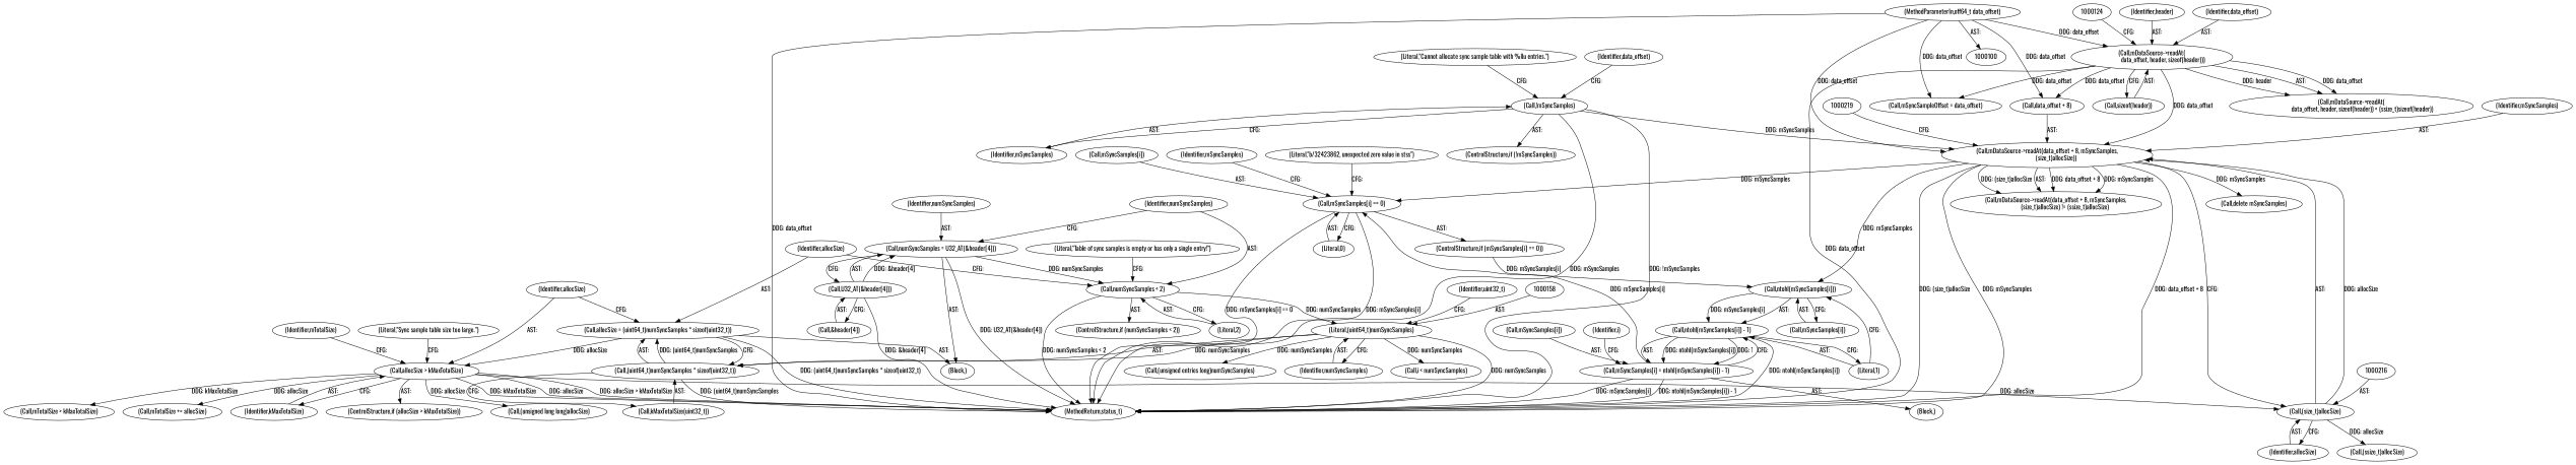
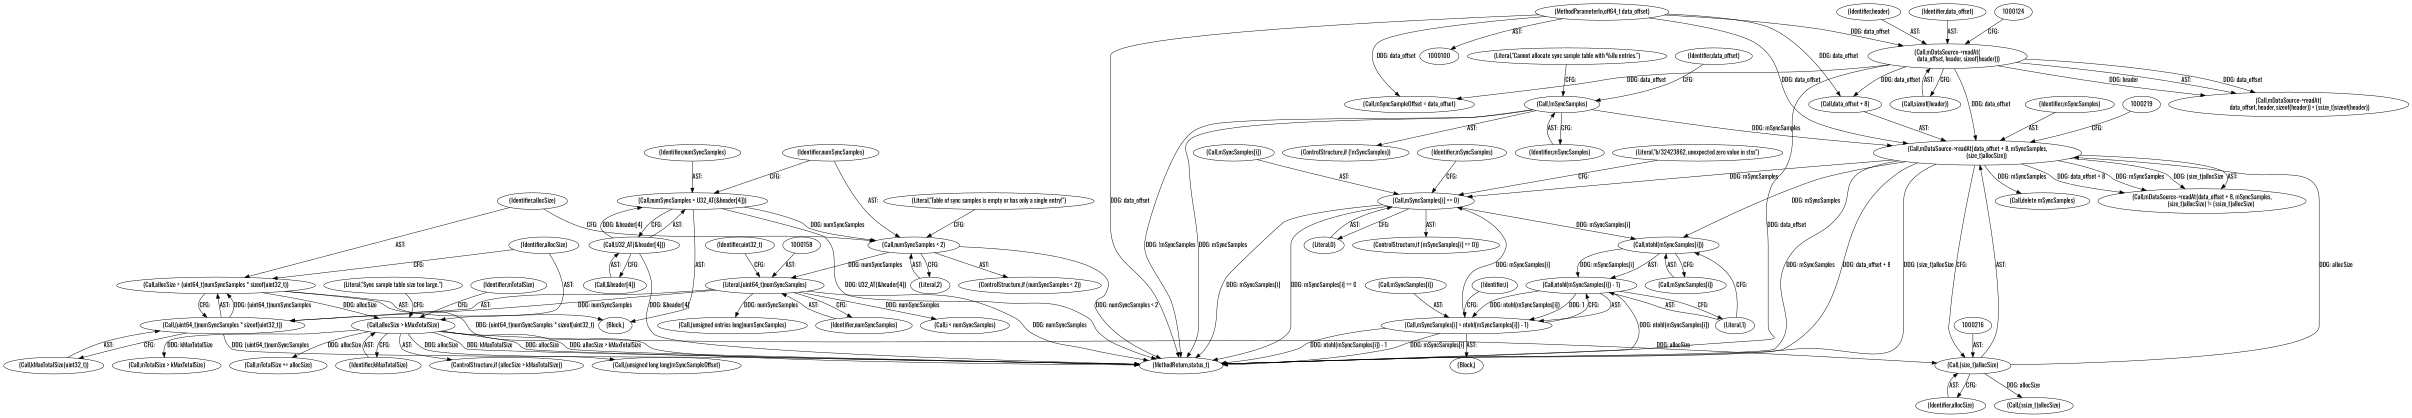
  digraph {
    fontname=Oswald
    node [fontname=Oswald]
    edge [fontname=Oswald]
    n1 [label="(Call,mSyncSamples[i] == 0)"]
    n2 [label="(Call,ntohl(mSyncSamples[i]))"]
    n3 [label="(Literal,0)"]
    n4 [label="(ControlStructure,if (mSyncSamples[i] == 0))"]
    n5 [label="(MethodReturn,status_t)"]
    n6 [label="(Call,ntohl(mSyncSamples[i]) - 1)"]
    n7 [label="(Call,mSyncSamples[i])"]
    n8 [label="(Call,mSyncSamples[i] = ntohl(mSyncSamples[i]) - 1)"]
    n9 [label="(Block,)"]
    n10 [label="(Literal,1)"]
    n11 [label="(Call,mDataSource->readAt(data_offset + 8, mSyncSamples,\n             (size_t)allocSize))"]
    n12 [label="(Call,(size_t)allocSize)"]
    n13 [label="(Call,delete mSyncSamples)"]
    n14 [label="(Call,mDataSource->readAt(data_offset + 8, mSyncSamples,\n             (size_t)allocSize) != (ssize_t)allocSize)"]
    n15 [label="(Identifier,allocSize)"]
    n16 [label="(Call,(ssize_t)allocSize)"]
    n17 [label="(Call,mDataSource->readAt(\n                data_offset, header, sizeof(header)))"]
    n18 [label="(Call,mDataSource->readAt(\n                data_offset, header, sizeof(header)) < (ssize_t)sizeof(header))"]
    n19 [label="(Call,data_offset + 8)"]
    n20 [label="(Call,mSyncSampleOffset = data_offset)"]
    n21 [label="(Call,sizeof(header))"]
    n22 [label="(MethodParameterIn,off64_t data_offset)"]
    1000100
    n24 [label="(Call,!mSyncSamples)"]
    n25 [label="(ControlStructure,if (!mSyncSamples))"]
    n26 [label="(Identifier,mSyncSamples)"]
    n27 [label="(Call,allocSize > kMaxTotalSize)"]
    n28 [label="(Call,mTotalSize > kMaxTotalSize)"]
    n29 [label="(Call,mTotalSize += allocSize)"]
    n30 [label="(Identifier,kMaxTotalSize)"]
    n31 [label="(ControlStructure,if (allocSize > kMaxTotalSize))"]
-   n32 [label="(Call,(unsigned long long)allocSize)"]
+   n32 [label="(Call,(unsigned long long)mSyncSampleOffset)"]
    n33 [label="(Call,allocSize = (uint64_t)numSyncSamples * sizeof(uint32_t))"]
    n34 [label="(Call,(uint64_t)numSyncSamples * sizeof(uint32_t))"]
    n35 [label="(Block,)"]
    n36 [label="(Call,kMaxTotalSize(uint32_t))"]
    n37 [label="(Literal,(uint64_t)numSyncSamples)"]
    n38 [label="(Call,(unsigned entries long)numSyncSamples)"]
    n39 [label="(Identifier,numSyncSamples)"]
    n40 [label="(Call,i < numSyncSamples)"]
    n41 [label="(Call,numSyncSamples < 2)"]
    n42 [label="(ControlStructure,if (numSyncSamples < 2))"]
    n43 [label="(Literal,2)"]
    n44 [label="(Call,numSyncSamples = U32_AT(&header[4]))"]
    n45 [label="(Call,U32_AT(&header[4]))"]
    n46 [label="(Call,&header[4])"]
    n47 [label="(Call,mSyncSamples[i])"]
    n48 [label="(Identifier,mSyncSamples)"]
    n49 [label="(Identifier,data_offset)"]
    n50 [label="(Identifier,allocSize)"]
    n51 [label="(Literal,\"b/32423862, unexpected zero value in stss\")"]
    n52 [label="(Identifier,numSyncSamples)"]
    n53 [label="(Call,mSyncSamples[i])"]
    n54 [label="(Identifier,header)"]
    n55 [label="(Identifier,allocSize)"]
    n56 [label="(Identifier,data_offset)"]
    n57 [label="(Identifier,uint32_t)"]
    n58 [label="(Identifier,mSyncSamples)"]
    n59 [label="(Identifier,numSyncSamples)"]
    n60 [label="(Literal,\"Sync sample table size too large.\")"]
    n61 [label="(Literal,\"Cannot allocate sync sample table with %llu entries.\")"]
    n62 [label="(Identifier,i)"]
    n63 [label="(Literal,\"Table of sync samples is empty or has only a single entry!\")"]
    n64 [label="(Identifier,mTotalSize)"]
    1000219
    1000124
    1000216
    1000158
-   n4 -> n2 [label="DDG: mSyncSamples[i]"]
+   n1 -> n2 [label="DDG: mSyncSamples[i]"]
    n1 -> n3 [label="CFG: "]
    n1 -> n4 [label="AST: "]
    n1 -> n5 [label="DDG: mSyncSamples[i]"]
    n1 -> n5 [label="DDG: mSyncSamples[i] == 0"]
    n2 -> n6 [label="AST: "]
    n2 -> n6 [label="DDG: mSyncSamples[i]"]
    n2 -> n7 [label="CFG: "]
    n3 -> n1 [label="AST: "]
    n6 -> n5 [label="DDG: ntohl(mSyncSamples[i])"]
    n6 -> n8 [label="AST: "]
    n6 -> n8 [label="DDG: ntohl(mSyncSamples[i])"]
    n6 -> n8 [label="DDG: 1"]
    n6 -> n10 [label="CFG: "]
    n7 -> n2 [label="AST: "]
    n8 -> n1 [label="DDG: mSyncSamples[i]"]
    n8 -> n5 [label="DDG: mSyncSamples[i]"]
    n8 -> n5 [label="DDG: ntohl(mSyncSamples[i]) - 1"]
    n8 -> n6 [label="CFG: "]
    n8 -> n9 [label="AST: "]
    n10 -> n2 [label="CFG: "]
    n10 -> n6 [label="AST: "]
    n11 -> n1 [label="DDG: mSyncSamples"]
    n11 -> n2 [label="DDG: mSyncSamples"]
    n11 -> n5 [label="DDG: mSyncSamples"]
    n11 -> n5 [label="DDG: data_offset + 8"]
    n11 -> n5 [label="DDG: (size_t)allocSize"]
    n11 -> n12 [label="CFG: "]
    n11 -> n13 [label="DDG: mSyncSamples"]
    n11 -> n14 [label="AST: "]
    n11 -> n14 [label="DDG: data_offset + 8"]
    n11 -> n14 [label="DDG: mSyncSamples"]
    n11 -> n14 [label="DDG: (size_t)allocSize"]
    n12 -> n11 [label="AST: "]
    n12 -> n11 [label="DDG: allocSize"]
    n12 -> n15 [label="CFG: "]
    n12 -> n16 [label="DDG: allocSize"]
    n15 -> n12 [label="AST: "]
    n17 -> n5 [label="DDG: data_offset"]
    n17 -> n11 [label="DDG: data_offset"]
    n17 -> n18 [label="AST: "]
    n17 -> n18 [label="DDG: data_offset"]
    n17 -> n18 [label="DDG: header"]
    n17 -> n19 [label="DDG: data_offset"]
    n17 -> n20 [label="DDG: data_offset"]
    n17 -> n21 [label="CFG: "]
    n19 -> n11 [label="AST: "]
    n21 -> n17 [label="AST: "]
    n22 -> n5 [label="DDG: data_offset"]
    n22 -> n11 [label="DDG: data_offset"]
    n22 -> n17 [label="DDG: data_offset"]
    n22 -> n19 [label="DDG: data_offset"]
    n22 -> n20 [label="DDG: data_offset"]
    n22 -> 1000100 [label="AST: "]
    n24 -> n5 [label="DDG: mSyncSamples"]
    n24 -> n5 [label="DDG: !mSyncSamples"]
    n24 -> n11 [label="DDG: mSyncSamples"]
    n24 -> n25 [label="AST: "]
    n24 -> n26 [label="CFG: "]
    n26 -> n24 [label="AST: "]
    n27 -> n5 [label="DDG: allocSize"]
    n27 -> n5 [label="DDG: allocSize > kMaxTotalSize"]
    n27 -> n5 [label="DDG: kMaxTotalSize"]
    n27 -> n12 [label="DDG: allocSize"]
    n27 -> n28 [label="DDG: kMaxTotalSize"]
    n27 -> n29 [label="DDG: allocSize"]
    n27 -> n30 [label="CFG: "]
    n27 -> n31 [label="AST: "]
    n27 -> n32 [label="DDG: allocSize"]
    n30 -> n27 [label="AST: "]
    n33 -> n5 [label="DDG: (uint64_t)numSyncSamples * sizeof(uint32_t)"]
    n33 -> n27 [label="DDG: allocSize"]
    n33 -> n34 [label="CFG: "]
    n33 -> n35 [label="AST: "]
    n34 -> n5 [label="DDG: (uint64_t)numSyncSamples"]
    n34 -> n33 [label="AST: "]
    n34 -> n33 [label="DDG: (uint64_t)numSyncSamples"]
    n34 -> n36 [label="CFG: "]
    n36 -> n34 [label="AST: "]
    n37 -> n5 [label="DDG: numSyncSamples"]
    n37 -> n34 [label="AST: "]
    n37 -> n34 [label="DDG: numSyncSamples"]
    n37 -> n38 [label="DDG: numSyncSamples"]
    n37 -> n39 [label="CFG: "]
    n37 -> n40 [label="DDG: numSyncSamples"]
    n39 -> n37 [label="AST: "]
    n41 -> n5 [label="DDG: numSyncSamples < 2"]
    n41 -> n37 [label="DDG: numSyncSamples"]
    n41 -> n42 [label="AST: "]
    n41 -> n43 [label="CFG: "]
    n43 -> n41 [label="AST: "]
    n44 -> n5 [label="DDG: U32_AT(&header[4])"]
    n44 -> n35 [label="AST: "]
    n44 -> n41 [label="DDG: numSyncSamples"]
    n44 -> n45 [label="CFG: "]
    n45 -> n5 [label="DDG: &header[4]"]
    n45 -> n44 [label="AST: "]
    n45 -> n44 [label="DDG: &header[4]"]
    n45 -> n46 [label="CFG: "]
    n46 -> n45 [label="AST: "]
    n47 -> n1 [label="AST: "]
    n48 -> n1 [label="CFG: "]
    n49 -> n24 [label="CFG: "]
    n50 -> n33 [label="AST: "]
    n50 -> n41 [label="CFG: "]
    n51 -> n1 [label="CFG: "]
    n52 -> n44 [label="AST: "]
    n53 -> n8 [label="AST: "]
    n54 -> n17 [label="AST: "]
    n55 -> n27 [label="AST: "]
    n55 -> n33 [label="CFG: "]
    n56 -> n17 [label="AST: "]
    n57 -> n37 [label="CFG: "]
    n58 -> n11 [label="AST: "]
    n59 -> n41 [label="AST: "]
    n59 -> n44 [label="CFG: "]
    n60 -> n27 [label="CFG: "]
    n61 -> n24 [label="CFG: "]
    n62 -> n8 [label="CFG: "]
    n63 -> n41 [label="CFG: "]
    n64 -> n27 [label="CFG: "]
    1000219 -> n11 [label="CFG: "]
    1000124 -> n17 [label="CFG: "]
    1000216 -> n12 [label="AST: "]
    1000158 -> n37 [label="AST: "]
  }
